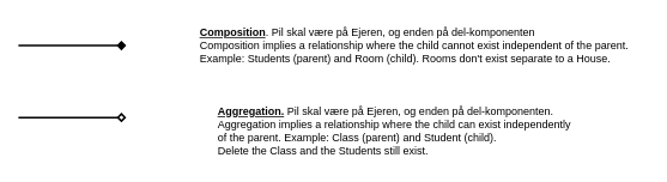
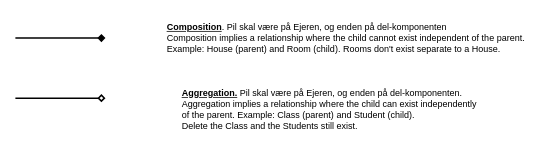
  <mxCell id="0" />
  <mxCell id="1" parent="0" />
  <mxCell id="2" value="" style="endArrow=diamond;html=1;strokeColor=default;endFill=1;strokeWidth=2;" edge="1" parent="1"><mxGeometry width="50" height="50" relative="1" as="geometry"><mxPoint x="20" y="50" as="sourcePoint" /><mxPoint x="140" y="50" as="targetPoint" /></mxGeometry></mxCell>
- <mxCell id="3" value="&lt;div style=&quot;&quot;&gt;&lt;span style=&quot;background-color: initial;&quot;&gt;&lt;b&gt;&lt;u&gt;Composition&lt;/u&gt;&lt;/b&gt;. Pil skal være på Ejeren, og enden på del-komponenten&lt;br&gt;Composition implies a relationship where the child cannot exist independent of the parent.&amp;nbsp;&lt;/span&gt;&lt;/div&gt;&lt;div style=&quot;&quot;&gt;&lt;span style=&quot;background-color: initial;&quot;&gt;Example: Students (parent) and Room (child). Rooms don't exist separate to a House.&lt;br&gt;&lt;/span&gt;&lt;/div&gt;" style="text;html=1;align=left;verticalAlign=middle;resizable=0;points=[];autosize=1;strokeColor=none;fillColor=none;" vertex="1" parent="1"><mxGeometry x="220" y="20" width="500" height="60" as="geometry" /></mxCell>
+ <mxCell id="3" value="&lt;div style=&quot;&quot;&gt;&lt;span style=&quot;background-color: initial;&quot;&gt;&lt;b&gt;&lt;u&gt;Composition&lt;/u&gt;&lt;/b&gt;. Pil skal være på Ejeren, og enden på del-komponenten&lt;br&gt;Composition implies a relationship where the child cannot exist independent of the parent.&amp;nbsp;&lt;/span&gt;&lt;/div&gt;&lt;div style=&quot;&quot;&gt;&lt;span style=&quot;background-color: initial;&quot;&gt;Example: House (parent) and Room (child). Rooms don't exist separate to a House.&lt;br&gt;&lt;/span&gt;&lt;/div&gt;" style="text;html=1;align=left;verticalAlign=middle;resizable=0;points=[];autosize=1;strokeColor=none;fillColor=none;" vertex="1" parent="1"><mxGeometry x="220" y="20" width="500" height="60" as="geometry" /></mxCell>
  <mxCell id="4" value="" style="endArrow=diamond;html=1;strokeColor=default;endFill=0;strokeWidth=2;" edge="1" parent="1"><mxGeometry width="50" height="50" relative="1" as="geometry"><mxPoint x="20" y="130" as="sourcePoint" /><mxPoint x="140" y="130" as="targetPoint" /></mxGeometry></mxCell>
  <mxCell id="5" value="&lt;div style=&quot;&quot;&gt;&lt;span style=&quot;background-color: initial;&quot;&gt;&lt;b&gt;&lt;u&gt;Aggregation.&lt;/u&gt;&lt;/b&gt; Pil skal være på Ejeren, og enden på del-komponenten.&lt;br&gt;Aggregation implies a relationship where the child can exist independently&amp;nbsp;&lt;/span&gt;&lt;/div&gt;&lt;div style=&quot;&quot;&gt;&lt;span style=&quot;background-color: initial;&quot;&gt;of the parent. Example: Class (parent) and Student (child).&amp;nbsp;&lt;/span&gt;&lt;/div&gt;&lt;div style=&quot;&quot;&gt;&lt;span style=&quot;background-color: initial;&quot;&gt;Delete the Class and the Students still exist.&lt;br&gt;&lt;/span&gt;&lt;/div&gt;" style="text;html=1;align=left;verticalAlign=middle;resizable=0;points=[];autosize=1;strokeColor=none;fillColor=none;" vertex="1" parent="1"><mxGeometry x="240" y="110" width="420" height="70" as="geometry" /></mxCell>
